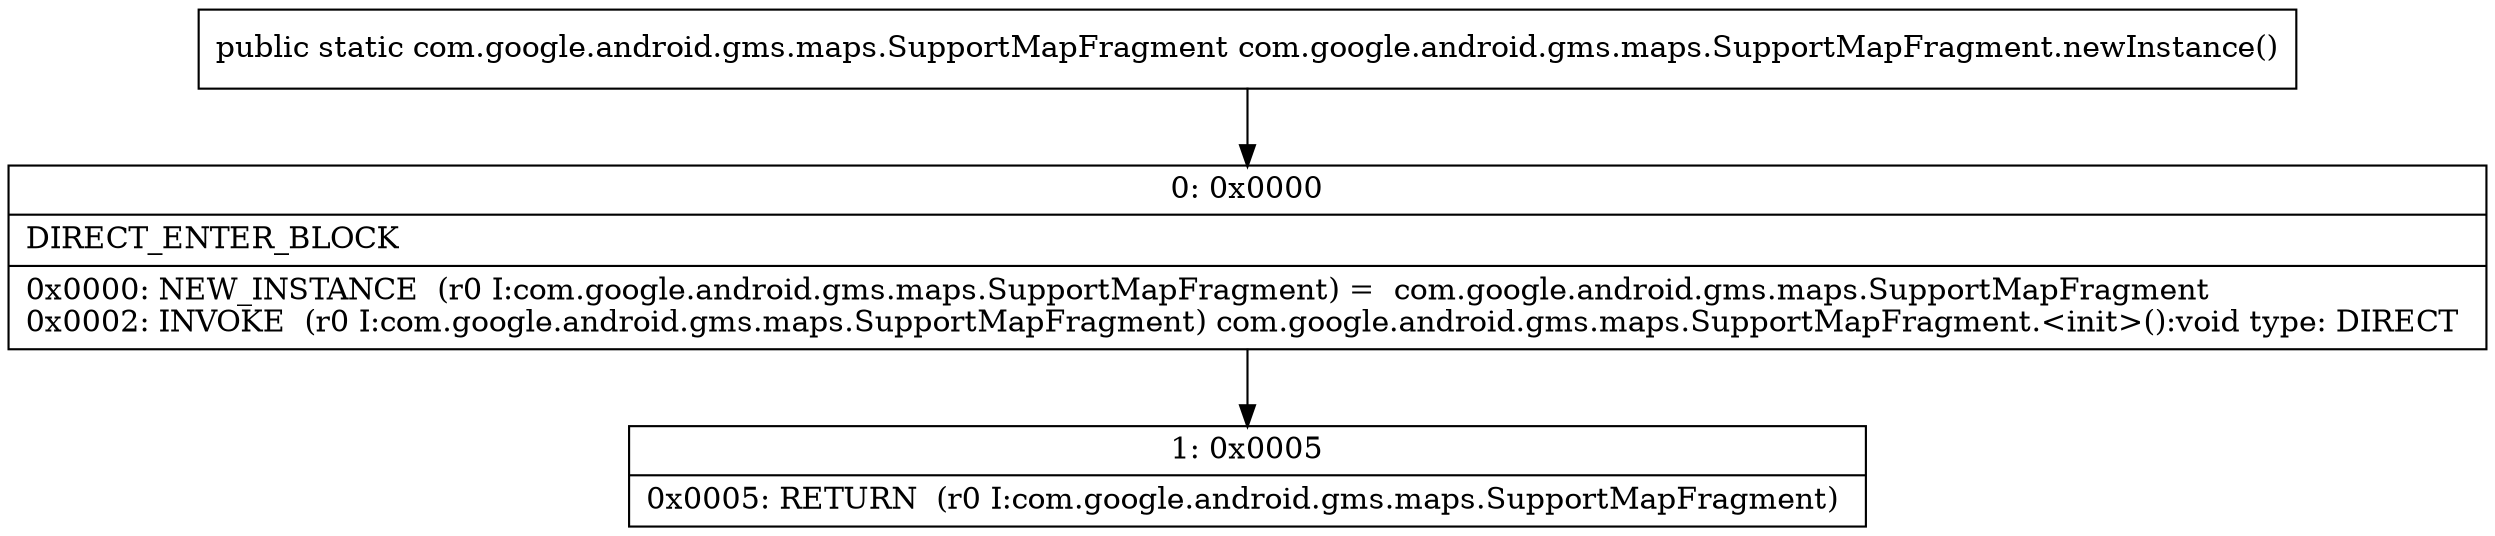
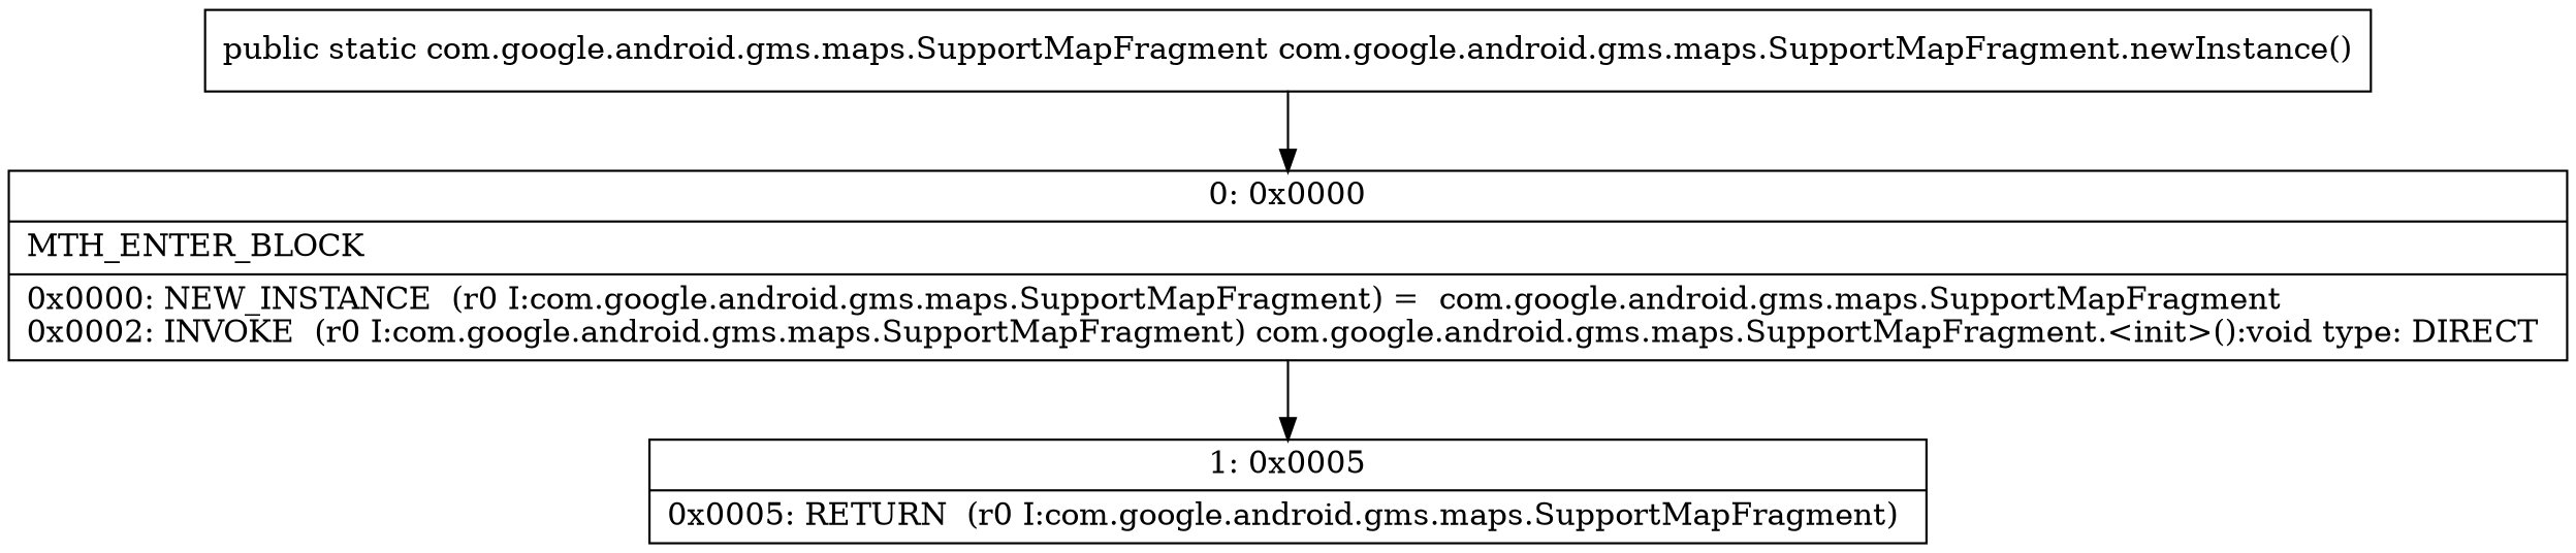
  digraph {
    node [shape=record]
-   n1 [label="{0\:\ 0x0000|DIRECT_ENTER_BLOCK\l|0x0000: NEW_INSTANCE  (r0 I:com.google.android.gms.maps.SupportMapFragment) =  com.google.android.gms.maps.SupportMapFragment \l0x0002: INVOKE  (r0 I:com.google.android.gms.maps.SupportMapFragment) com.google.android.gms.maps.SupportMapFragment.\<init\>():void type: DIRECT \l}"]
+   n1 [label="{0\:\ 0x0000|MTH_ENTER_BLOCK\l|0x0000: NEW_INSTANCE  (r0 I:com.google.android.gms.maps.SupportMapFragment) =  com.google.android.gms.maps.SupportMapFragment \l0x0002: INVOKE  (r0 I:com.google.android.gms.maps.SupportMapFragment) com.google.android.gms.maps.SupportMapFragment.\<init\>():void type: DIRECT \l}"]
    n2 [label="{1\:\ 0x0005|0x0005: RETURN  (r0 I:com.google.android.gms.maps.SupportMapFragment) \l}"]
    n3 [label="{public static com.google.android.gms.maps.SupportMapFragment com.google.android.gms.maps.SupportMapFragment.newInstance() }"]
    n1 -> n2
    n3 -> n1
  }
